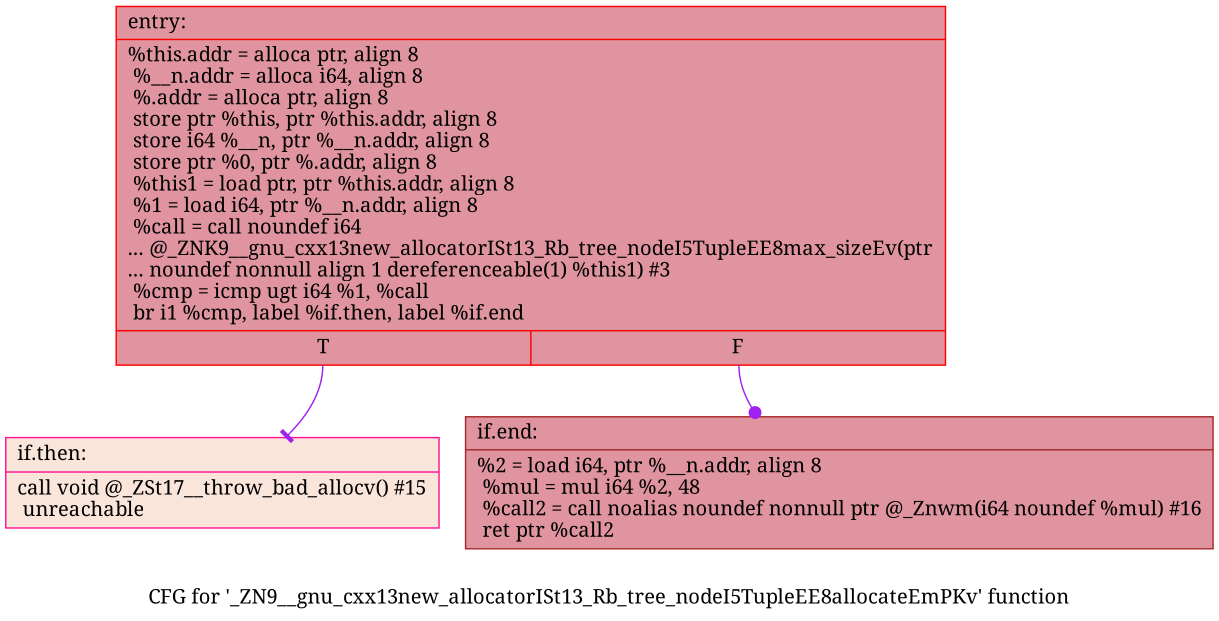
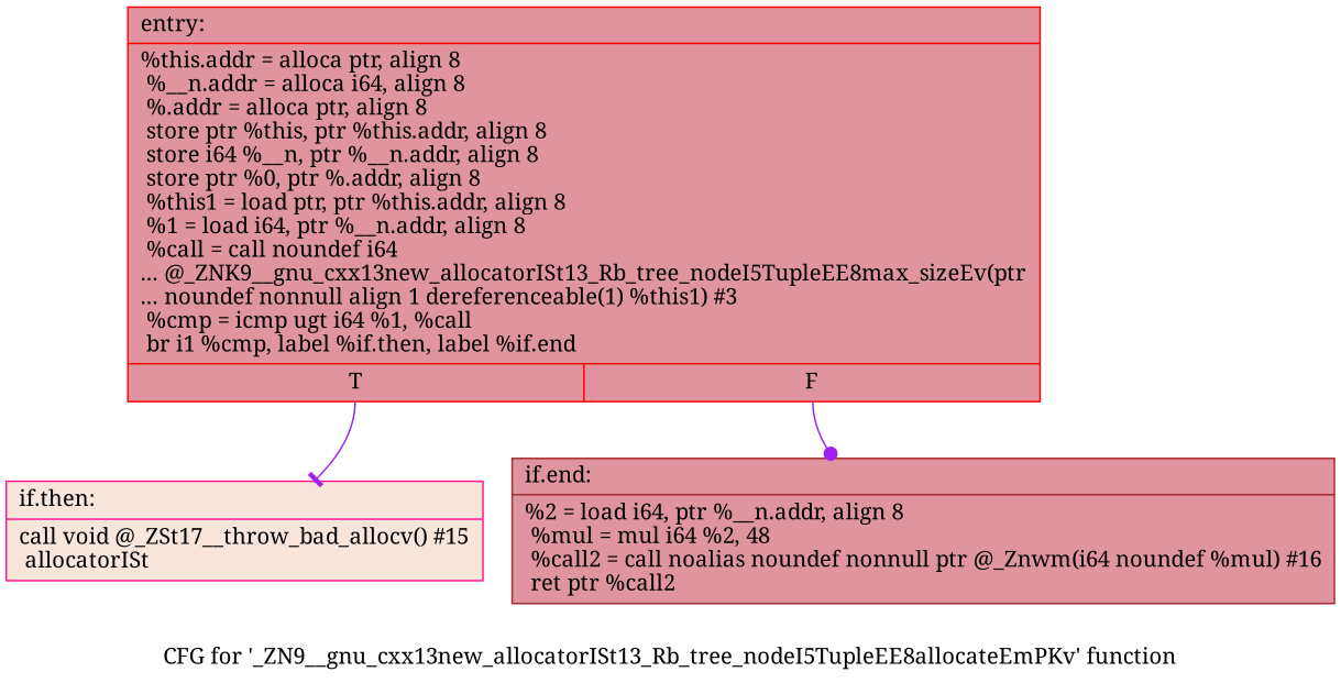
  digraph {
    label="CFG for '_ZN9__gnu_cxx13new_allocatorISt13_Rb_tree_nodeI5TupleEE8allocateEmPKv' function"
    fontname="Noto Serif"
    node [fillcolor="#b70d2870" fontname="Noto Serif" shape=record style=filled]
    edge [color=purple fontname="Noto Serif"]
    n1 [color=red label="{entry:\l|  %this.addr = alloca ptr, align 8\l  %__n.addr = alloca i64, align 8\l  %.addr = alloca ptr, align 8\l  store ptr %this, ptr %this.addr, align 8\l  store i64 %__n, ptr %__n.addr, align 8\l  store ptr %0, ptr %.addr, align 8\l  %this1 = load ptr, ptr %this.addr, align 8\l  %1 = load i64, ptr %__n.addr, align 8\l  %call = call noundef i64\l... @_ZNK9__gnu_cxx13new_allocatorISt13_Rb_tree_nodeI5TupleEE8max_sizeEv(ptr\l... noundef nonnull align 1 dereferenceable(1) %this1) #3\l  %cmp = icmp ugt i64 %1, %call\l  br i1 %cmp, label %if.then, label %if.end\l|{<s0>T|<s1>F}}"]
-   n2 [color=deeppink fillcolor="#f4c5ad70" label="{if.then:\l|  call void @_ZSt17__throw_bad_allocv() #15\l  unreachable\l}"]
+   n2 [color=deeppink fillcolor="#f4c5ad70" label="{if.then:\l|  call void @_ZSt17__throw_bad_allocv() #15\l  allocatorISt\l}"]
    n3 [color=brown label="{if.end:\l|  %2 = load i64, ptr %__n.addr, align 8\l  %mul = mul i64 %2, 48\l  %call2 = call noalias noundef nonnull ptr @_Znwm(i64 noundef %mul) #16\l  ret ptr %call2\l}"]
    n1 -> n2 [tailport=s0 arrowhead=tee]
    n1 -> n3 [tailport=s1 arrowhead=dot]
  }
